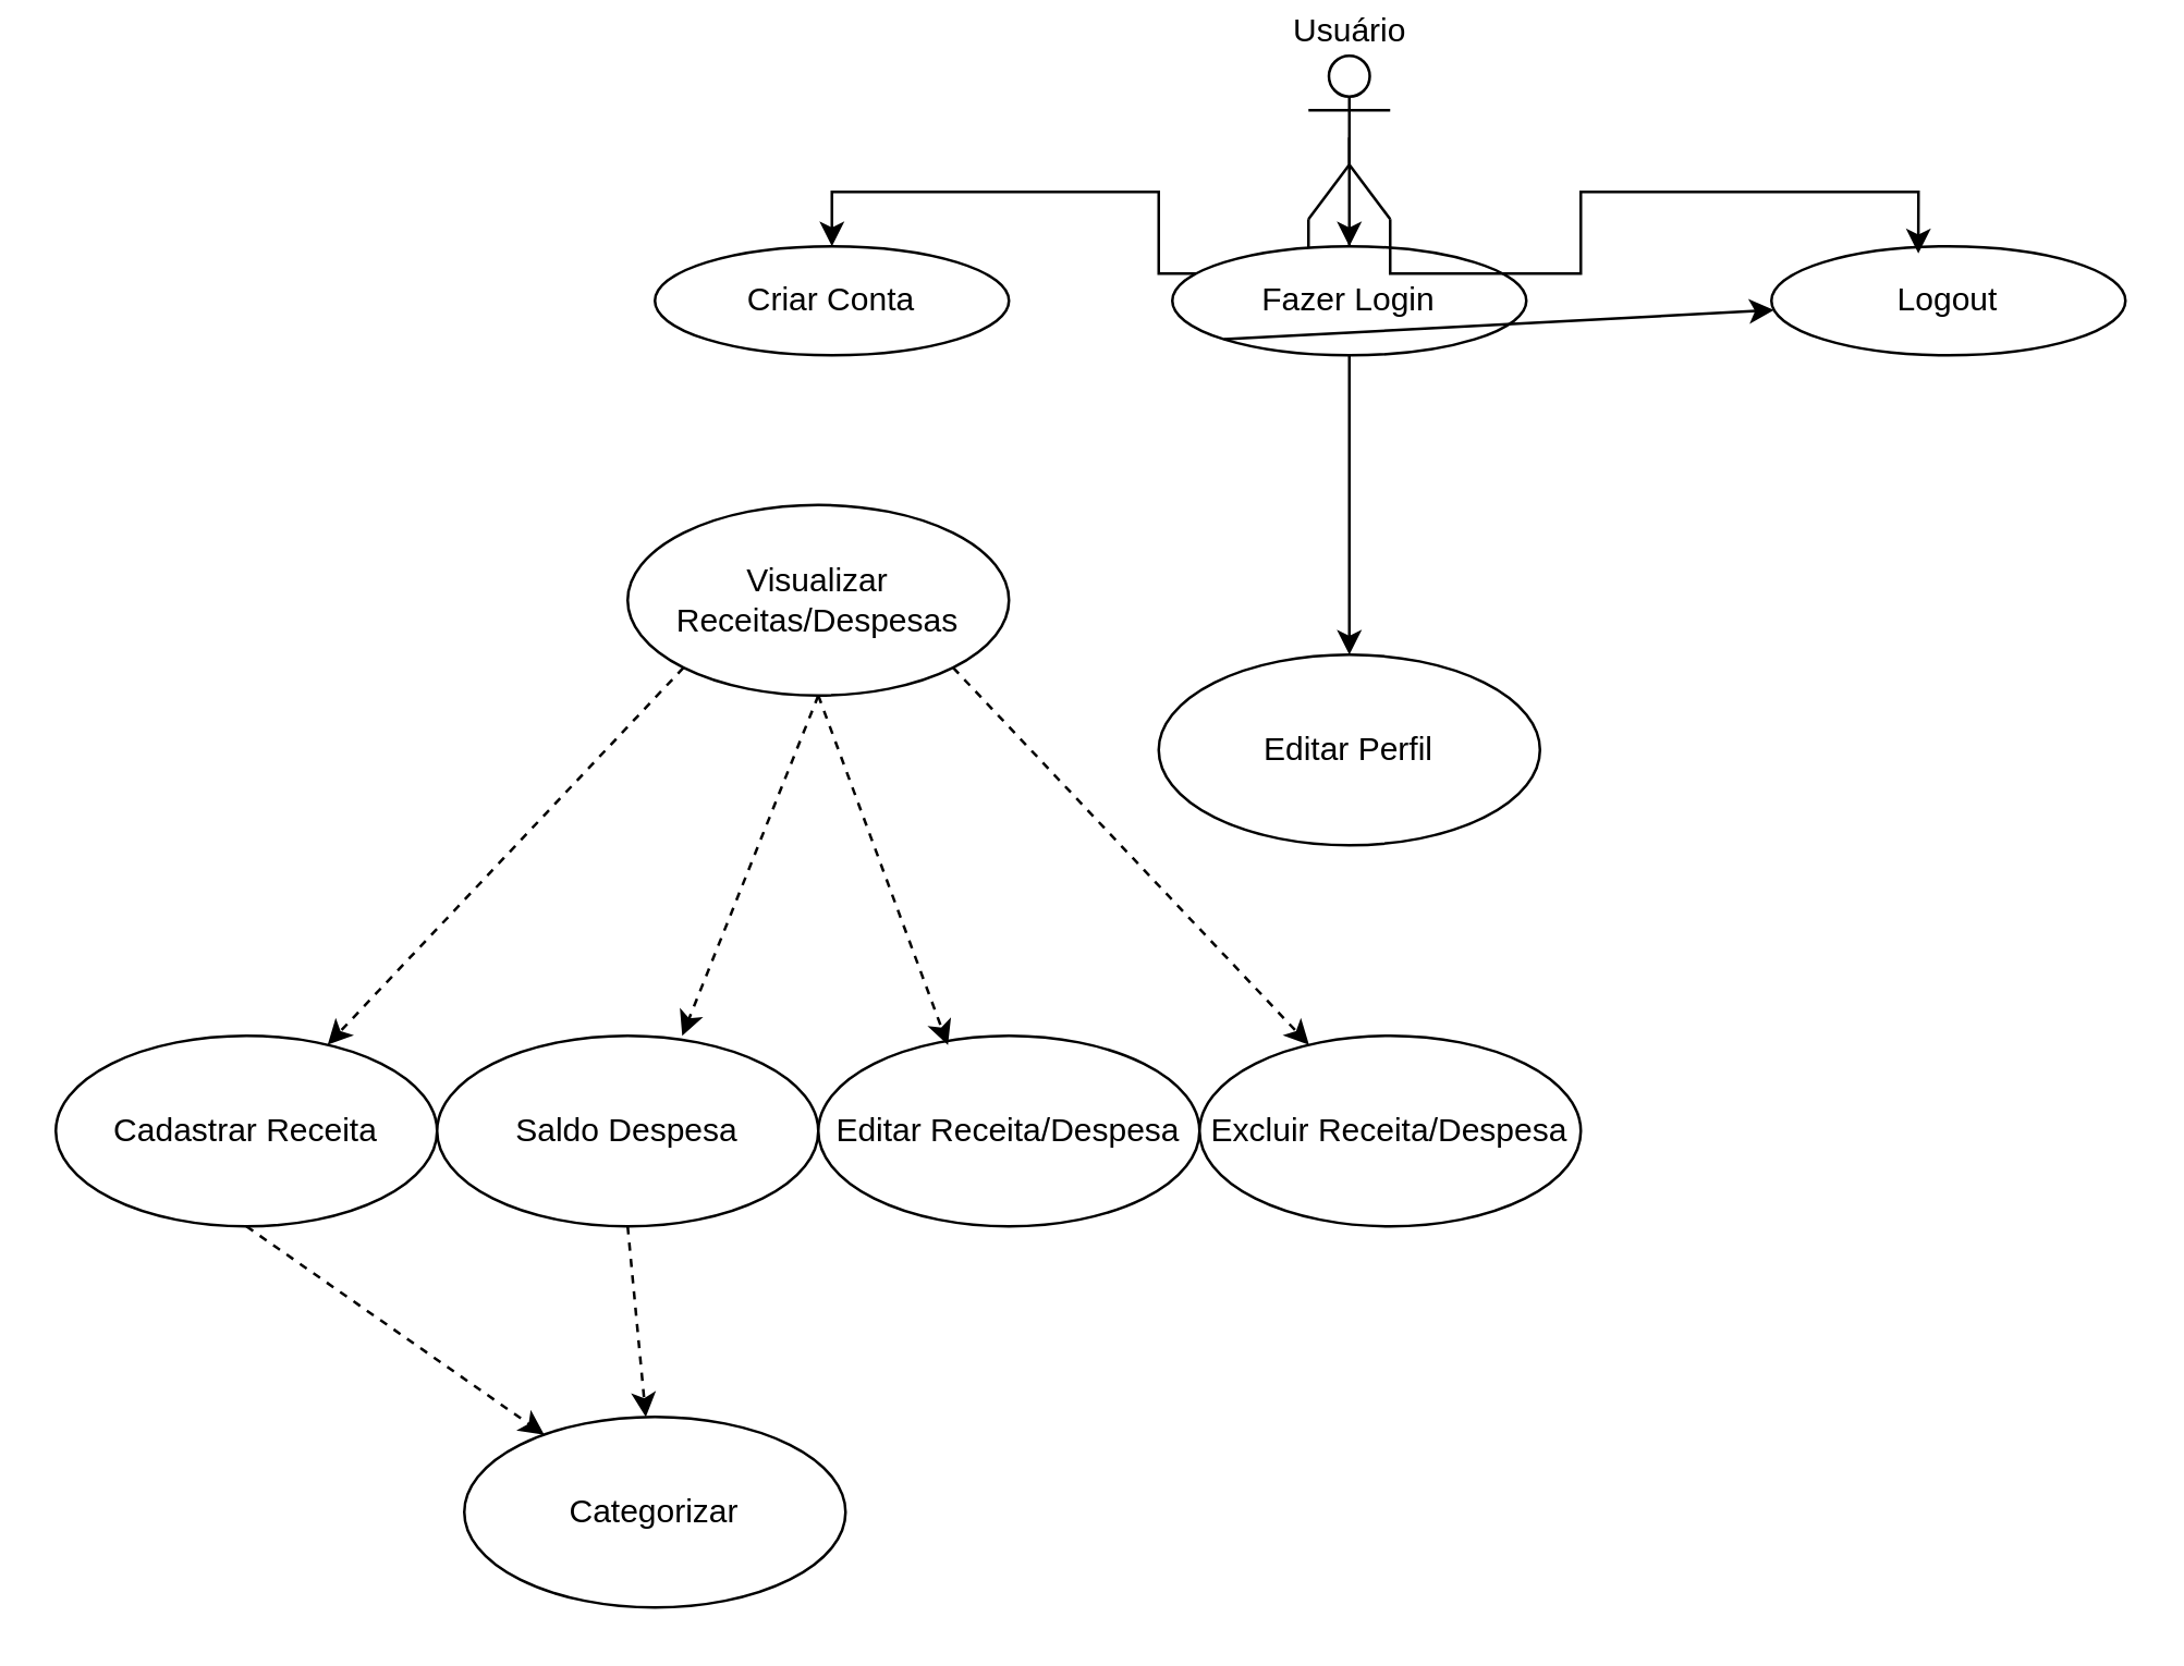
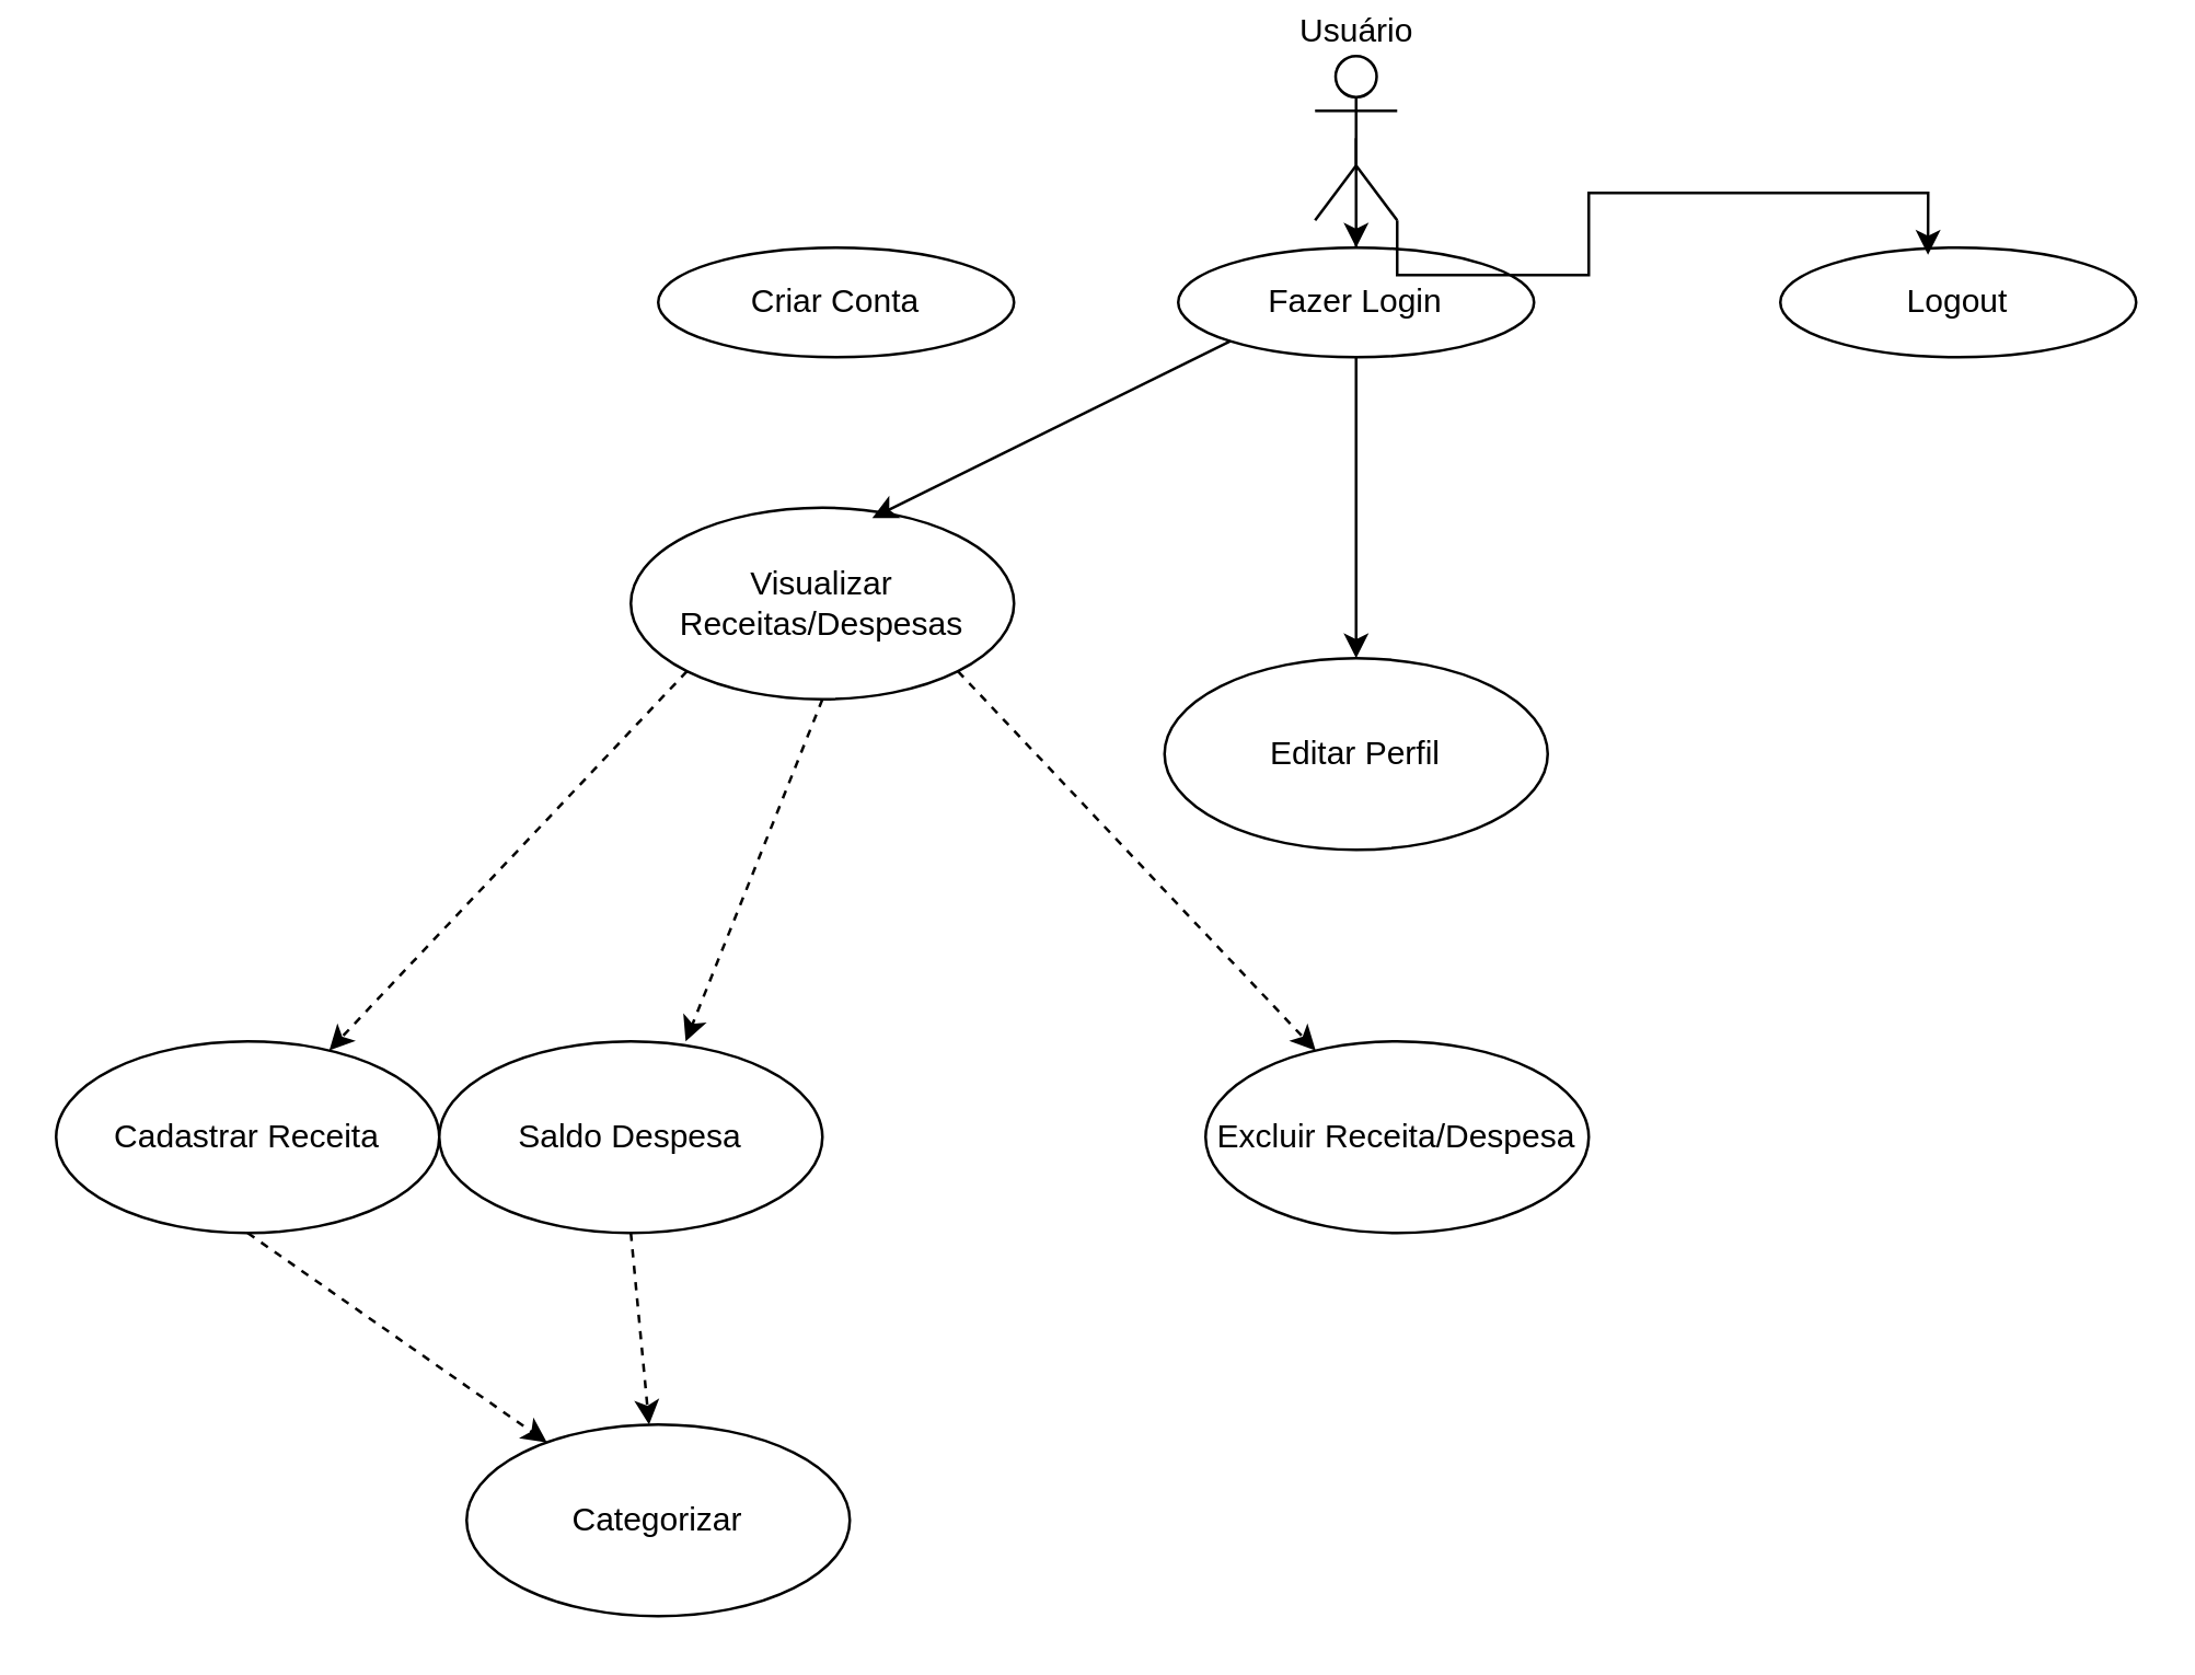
  <mxCell id="0" />
  <mxCell id="1" parent="0" />
- <mxCell id="2" style="edgeStyle=orthogonalEdgeStyle;rounded=0;orthogonalLoop=1;jettySize=auto;html=1;exitX=0;exitY=1;exitDx=0;exitDy=0;exitPerimeter=0;entryX=0.5;entryY=0;entryDx=0;entryDy=0;" edge="1" parent="1" source="4" target="5"><mxGeometry relative="1" as="geometry" /></mxCell>
  <mxCell id="3" style="edgeStyle=orthogonalEdgeStyle;rounded=0;orthogonalLoop=1;jettySize=auto;html=1;exitX=0.5;exitY=0.5;exitDx=0;exitDy=0;exitPerimeter=0;" edge="1" parent="1" source="4" target="7"><mxGeometry relative="1" as="geometry" /></mxCell>
  <mxCell id="4" value="Usuário" style="shape=umlActor;verticalLabelPosition=top;verticalAlign=bottom;html=1;labelPosition=center;align=center;" vertex="1" parent="1"><mxGeometry x="480" y="20" width="30" height="60" as="geometry" /></mxCell>
  <mxCell id="5" value="Criar Conta" style="ellipse;whiteSpace=wrap;html=1;" vertex="1" parent="1"><mxGeometry x="240" y="90" width="130" height="40" as="geometry" /></mxCell>
  <mxCell id="6" style="edgeStyle=orthogonalEdgeStyle;rounded=0;orthogonalLoop=1;jettySize=auto;html=1;exitX=0.5;exitY=1;exitDx=0;exitDy=0;" edge="1" parent="1" source="7" target="13"><mxGeometry relative="1" as="geometry" /></mxCell>
  <mxCell id="7" value="Fazer Login" style="ellipse;whiteSpace=wrap;html=1;" vertex="1" parent="1"><mxGeometry x="430" y="90" width="130" height="40" as="geometry" /></mxCell>
  <mxCell id="8" value="Logout" style="ellipse;whiteSpace=wrap;html=1;" vertex="1" parent="1"><mxGeometry x="650" y="90" width="130" height="40" as="geometry" /></mxCell>
  <mxCell id="9" style="edgeStyle=orthogonalEdgeStyle;rounded=0;orthogonalLoop=1;jettySize=auto;html=1;exitX=1;exitY=1;exitDx=0;exitDy=0;exitPerimeter=0;entryX=0.415;entryY=0.066;entryDx=0;entryDy=0;entryPerimeter=0;" edge="1" parent="1" source="4" target="8"><mxGeometry relative="1" as="geometry" /></mxCell>
  <mxCell id="10" style="rounded=0;orthogonalLoop=1;jettySize=auto;html=1;exitX=1;exitY=1;exitDx=0;exitDy=0;dashed=1;" edge="1" parent="1" source="12" target="20"><mxGeometry relative="1" as="geometry" /></mxCell>
  <mxCell id="11" style="rounded=0;orthogonalLoop=1;jettySize=auto;html=1;exitX=0;exitY=1;exitDx=0;exitDy=0;dashed=1;" edge="1" parent="1" source="12" target="16"><mxGeometry relative="1" as="geometry" /></mxCell>
  <mxCell id="12" value="Visualizar Receitas/Despesas" style="ellipse;whiteSpace=wrap;html=1;" vertex="1" parent="1"><mxGeometry x="230" y="185" width="140" height="70" as="geometry" /></mxCell>
  <mxCell id="13" value="Editar Perfil" style="ellipse;whiteSpace=wrap;html=1;" vertex="1" parent="1"><mxGeometry x="425" y="240" width="140" height="70" as="geometry" /></mxCell>
- <mxCell id="14" style="rounded=0;orthogonalLoop=1;jettySize=auto;html=1;exitX=0;exitY=1;exitDx=0;exitDy=0;" edge="1" parent="1" source="7" target="8"><mxGeometry relative="1" as="geometry" /></mxCell>
+ <mxCell id="14" style="rounded=0;orthogonalLoop=1;jettySize=auto;html=1;exitX=0;exitY=1;exitDx=0;exitDy=0;entryX=0.63;entryY=0.054;entryDx=0;entryDy=0;entryPerimeter=0;" edge="1" parent="1" source="7" target="12"><mxGeometry relative="1" as="geometry" /></mxCell>
  <mxCell id="15" style="rounded=0;orthogonalLoop=1;jettySize=auto;html=1;exitX=0.5;exitY=1;exitDx=0;exitDy=0;dashed=1;" edge="1" parent="1" source="16" target="23"><mxGeometry relative="1" as="geometry" /></mxCell>
  <mxCell id="16" value="Cadastrar Receita" style="ellipse;whiteSpace=wrap;html=1;" vertex="1" parent="1"><mxGeometry x="20" y="380" width="140" height="70" as="geometry" /></mxCell>
  <mxCell id="17" style="rounded=0;orthogonalLoop=1;jettySize=auto;html=1;dashed=1;" edge="1" parent="1" target="23"><mxGeometry relative="1" as="geometry"><mxPoint x="230" y="450" as="sourcePoint" /></mxGeometry></mxCell>
  <mxCell id="18" value="Saldo Despesa" style="ellipse;whiteSpace=wrap;html=1;" vertex="1" parent="1"><mxGeometry x="160" y="380" width="140" height="70" as="geometry" /></mxCell>
- <mxCell id="19" value="Editar Receita/Despesa" style="ellipse;whiteSpace=wrap;html=1;" vertex="1" parent="1"><mxGeometry x="300" y="380" width="140" height="70" as="geometry" /></mxCell>
  <mxCell id="20" value="Excluir Receita/Despesa" style="ellipse;whiteSpace=wrap;html=1;" vertex="1" parent="1"><mxGeometry x="440" y="380" width="140" height="70" as="geometry" /></mxCell>
- <mxCell id="21" style="rounded=0;orthogonalLoop=1;jettySize=auto;html=1;exitX=0.5;exitY=1;exitDx=0;exitDy=0;entryX=0.34;entryY=0.049;entryDx=0;entryDy=0;entryPerimeter=0;dashed=1;" edge="1" parent="1" source="12" target="19"><mxGeometry relative="1" as="geometry" /></mxCell>
  <mxCell id="22" style="rounded=0;orthogonalLoop=1;jettySize=auto;html=1;exitX=0.5;exitY=1;exitDx=0;exitDy=0;entryX=0.643;entryY=0;entryDx=0;entryDy=0;entryPerimeter=0;dashed=1;" edge="1" parent="1" source="12" target="18"><mxGeometry relative="1" as="geometry" /></mxCell>
  <mxCell id="23" value="Categorizar" style="ellipse;whiteSpace=wrap;html=1;" vertex="1" parent="1"><mxGeometry x="170" y="520" width="140" height="70" as="geometry" /></mxCell>
